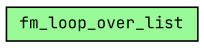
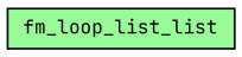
  digraph {
    rankdir=LR
    fontname="JetBrains Mono"
-   n1 [color=black fillcolor=palegreen fontname="JetBrains Mono" fontsize=10 height=0.2 label=fm_loop_over_list shape=record style=filled width=0.4]
+   n1 [color=black fillcolor=palegreen fontname="JetBrains Mono" fontsize=10 height=0.2 label=fm_loop_list_list shape=record style=filled width=0.4]
  }
